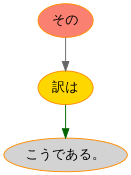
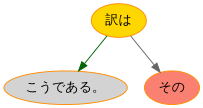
  digraph {
    node [color=darkorange style=filled]
    edge [style=solid]
    n1 [fillcolor=lightgrey label="こうである。"]
    n2 [fillcolor=salmon label="その"]
    n3 [fillcolor=gold label="訳は"]
-   n2 -> n3 [color=gray40]
+   n3 -> n2 [color=gray40]
    n3 -> n1 [color=darkgreen]
  }
